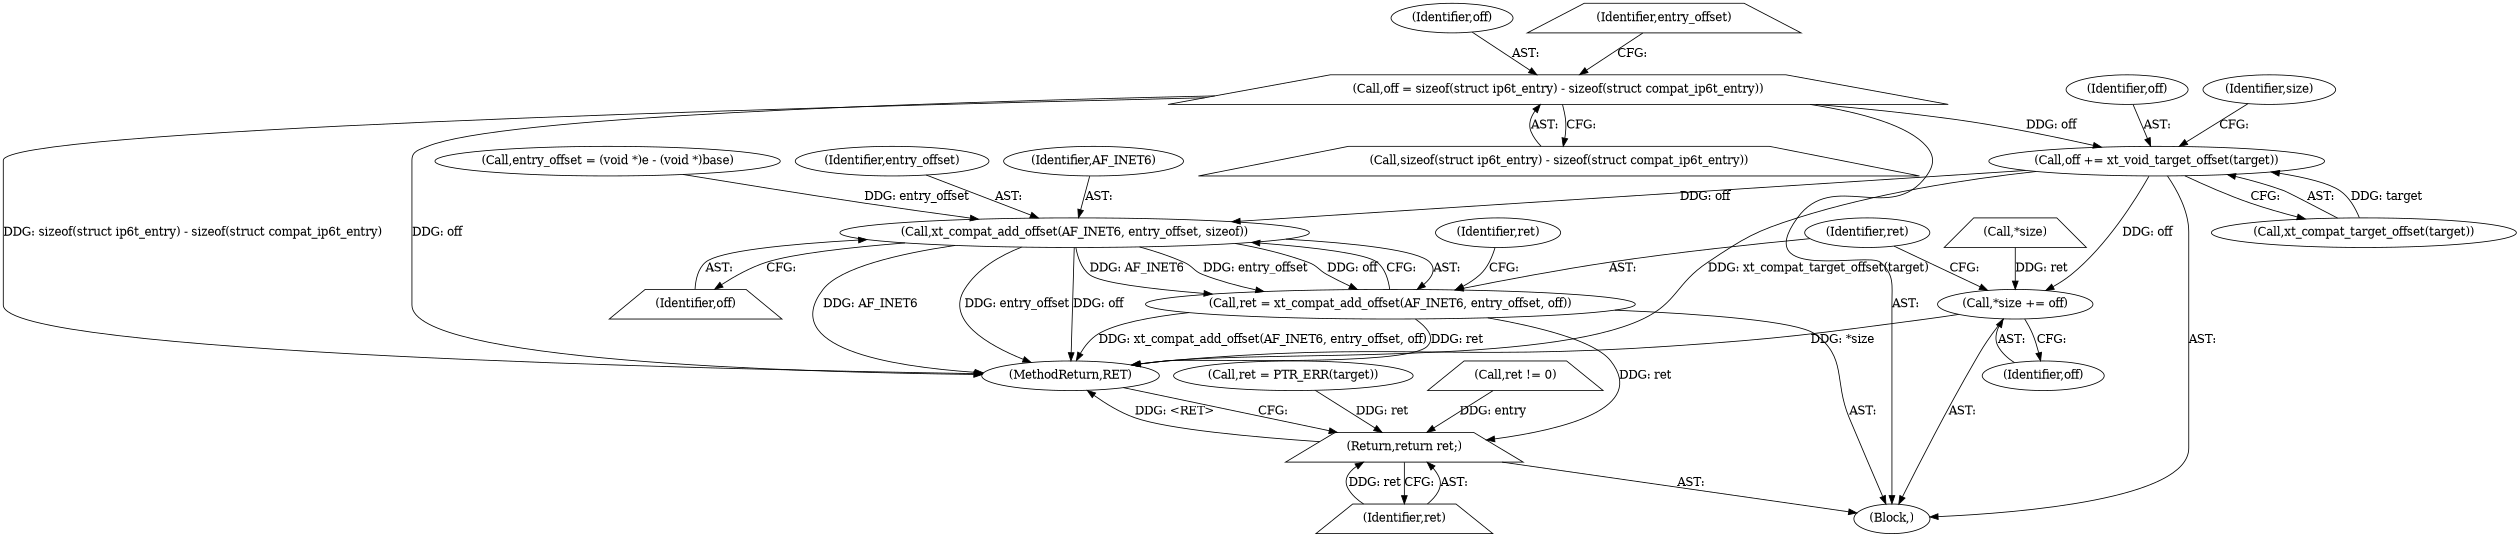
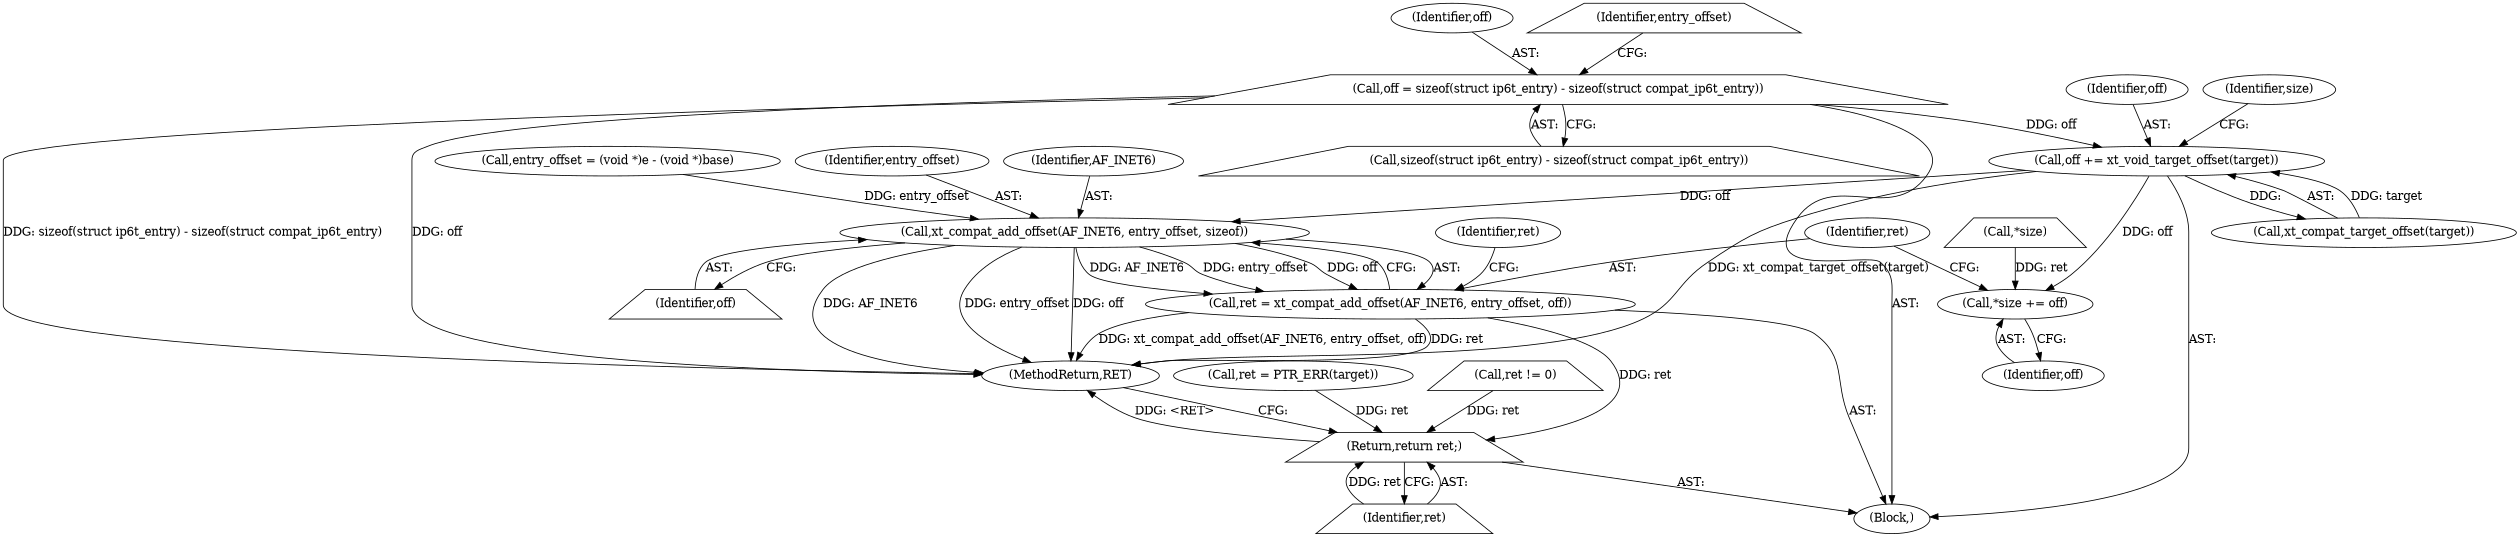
  digraph {
    node [shape=ellipse]
    n1 [label="(Call,off = sizeof(struct ip6t_entry) - sizeof(struct compat_ip6t_entry))" shape=trapezium]
    n2 [label="(Call,off += xt_void_target_offset(target))"]
    n3 [label="(Block,)"]
    n4 [label="(Call,sizeof(struct ip6t_entry) - sizeof(struct compat_ip6t_entry))" shape=trapezium]
    n5 [label="(MethodReturn,RET)"]
    n6 [label="(Call,*size += off)"]
    n7 [label="(Call,xt_compat_add_offset(AF_INET6, entry_offset, sizeof))"]
    n8 [label="(Call,xt_compat_target_offset(target))"]
    n9 [label="(Return,return ret;)" shape=trapezium]
    n10 [label="(Identifier,off)"]
    n11 [label="(Call,ret = xt_compat_add_offset(AF_INET6, entry_offset, off))"]
    n12 [label="(Identifier,off)" shape=trapezium]
    n13 [label="(Identifier,ret)" shape=trapezium]
    n14 [label="(Identifier,ret)"]
    n15 [label="(Identifier,entry_offset)"]
    n16 [label="(Identifier,off)"]
    n17 [label="(Call,ret = PTR_ERR(target))"]
    n18 [label="(Identifier,off)"]
    n19 [label="(Call,*size)" shape=trapezium]
    n20 [label="(Identifier,AF_INET6)"]
    n21 [label="(Identifier,entry_offset)" shape=trapezium]
    n22 [label="(Call,ret != 0)" shape=trapezium]
    n23 [label="(Identifier,ret)"]
    n24 [label="(Call,entry_offset = (void *)e - (void *)base)"]
    n25 [label="(Identifier,size)"]
    n1 -> n2 [label="DDG: off"]
    n1 -> n3 [label="AST: "]
    n1 -> n4 [label="CFG: "]
    n1 -> n5 [label="DDG: off"]
    n1 -> n5 [label="DDG: sizeof(struct ip6t_entry) - sizeof(struct compat_ip6t_entry)"]
    n2 -> n3 [label="AST: "]
    n2 -> n5 [label="DDG: xt_compat_target_offset(target)"]
    n2 -> n6 [label="DDG: off"]
    n2 -> n7 [label="DDG: off"]
-   n2 -> n8 [label="CFG: "]
+   n2 -> n8 [label="DDG: "]
    n4 -> n1 [label="AST: "]
    n5 -> n9 [label="CFG: "]
-   n6 -> n3 [label="AST: "]
-   n6 -> n5 [label="DDG: *size"]
    n6 -> n10 [label="CFG: "]
    n7 -> n5 [label="DDG: off"]
    n7 -> n5 [label="DDG: AF_INET6"]
    n7 -> n5 [label="DDG: entry_offset"]
    n7 -> n11 [label="AST: "]
    n7 -> n11 [label="DDG: AF_INET6"]
    n7 -> n11 [label="DDG: entry_offset"]
    n7 -> n11 [label="DDG: off"]
    n7 -> n12 [label="CFG: "]
    n8 -> n2 [label="AST: "]
    n8 -> n2 [label="DDG: target"]
    n9 -> n3 [label="AST: "]
    n9 -> n5 [label="DDG: <RET>"]
    n9 -> n13 [label="CFG: "]
    n10 -> n6 [label="AST: "]
    n11 -> n3 [label="AST: "]
    n11 -> n5 [label="DDG: xt_compat_add_offset(AF_INET6, entry_offset, off)"]
    n11 -> n5 [label="DDG: ret"]
    n11 -> n7 [label="CFG: "]
    n11 -> n9 [label="DDG: ret"]
    n12 -> n7 [label="AST: "]
    n13 -> n9 [label="AST: "]
    n13 -> n9 [label="DDG: ret"]
    n14 -> n6 [label="CFG: "]
    n14 -> n11 [label="AST: "]
    n15 -> n7 [label="AST: "]
    n16 -> n1 [label="AST: "]
    n17 -> n9 [label="DDG: ret"]
    n18 -> n2 [label="AST: "]
    n19 -> n6 [label="DDG: ret"]
    n20 -> n7 [label="AST: "]
    n21 -> n1 [label="CFG: "]
-   n22 -> n9 [label="DDG: entry"]
+   n22 -> n9 [label="DDG: ret"]
    n23 -> n11 [label="CFG: "]
    n24 -> n7 [label="DDG: entry_offset"]
    n25 -> n2 [label="CFG: "]
  }
